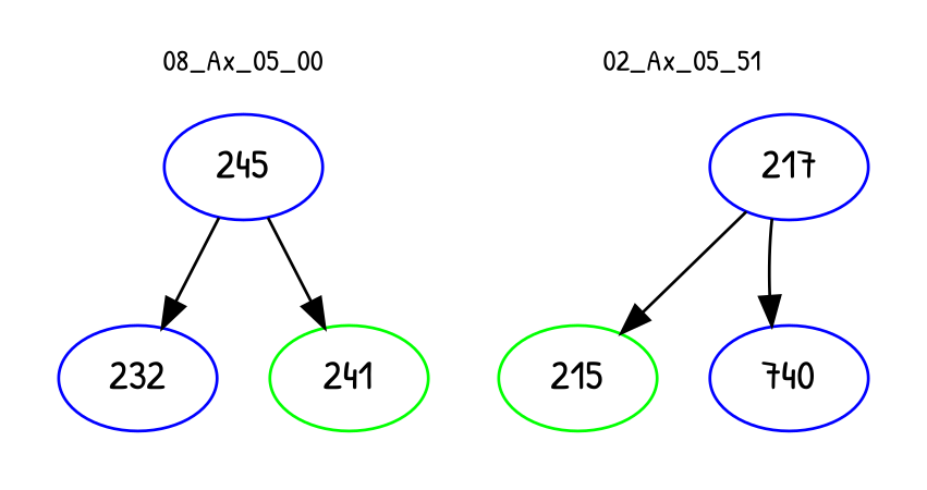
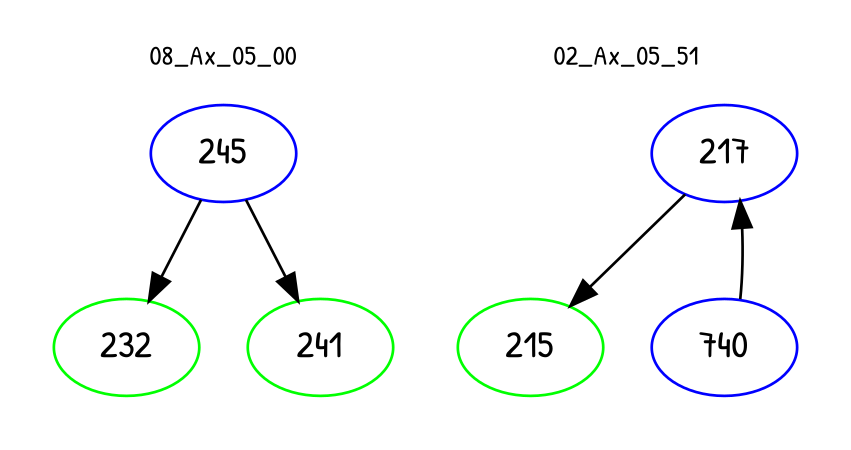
  digraph {
    fontname="Patrick Hand"
    node [color=blue fontname="Patrick Hand"]
    edge [color=black fontname="Patrick Hand"]
    n1 [label=245]
-   n2 [label=232]
+   n2 [color=green label=232]
    n3 [color=green label=241]
    n4 [label=217]
    n5 [color=green label=215]
    n6 [label=740]
    subgraph cluster_1 {
      color=white
      fontsize=10
      label="08_Ax_05_00"
      n1
      n2
      n3
    }
    subgraph cluster_2 {
      color=white
      fontsize=10
      label="02_Ax_05_51"
      n4
      n5
      n6
    }
    n1 -> n2
    n1 -> n3
    n4 -> n5
-   n4 -> n6
+   n6 -> n4
  }
